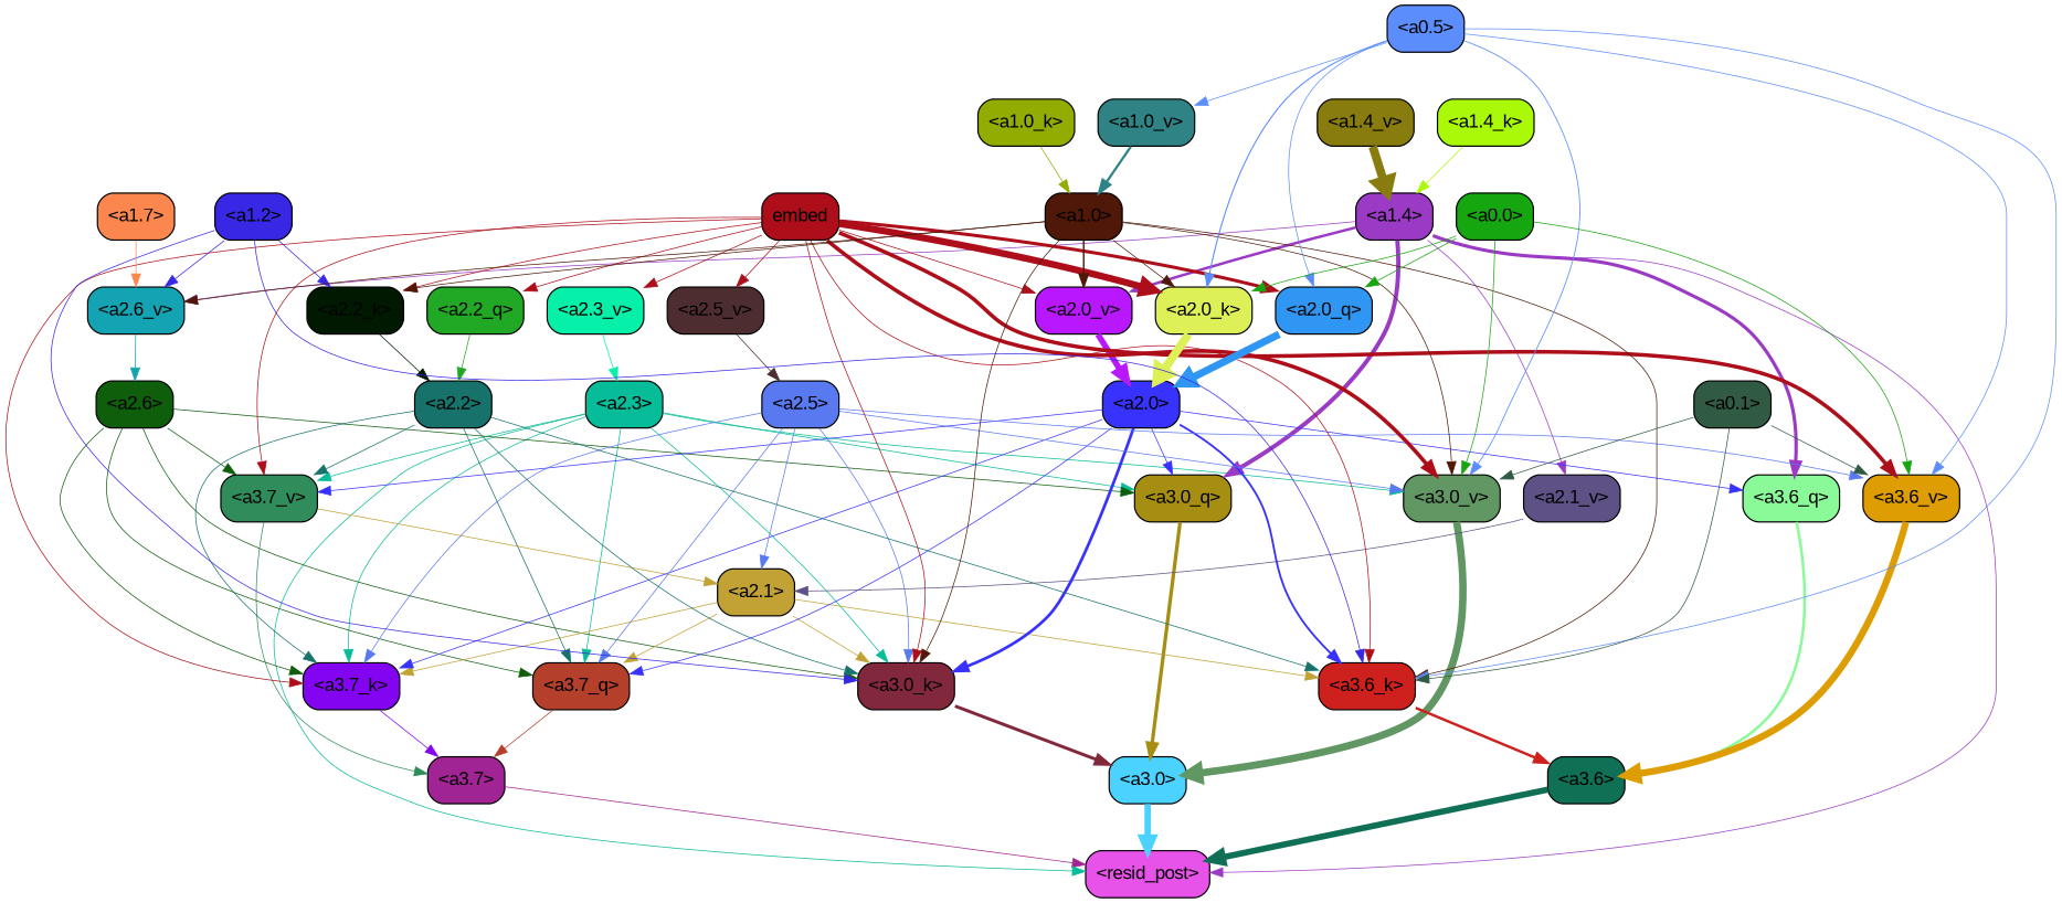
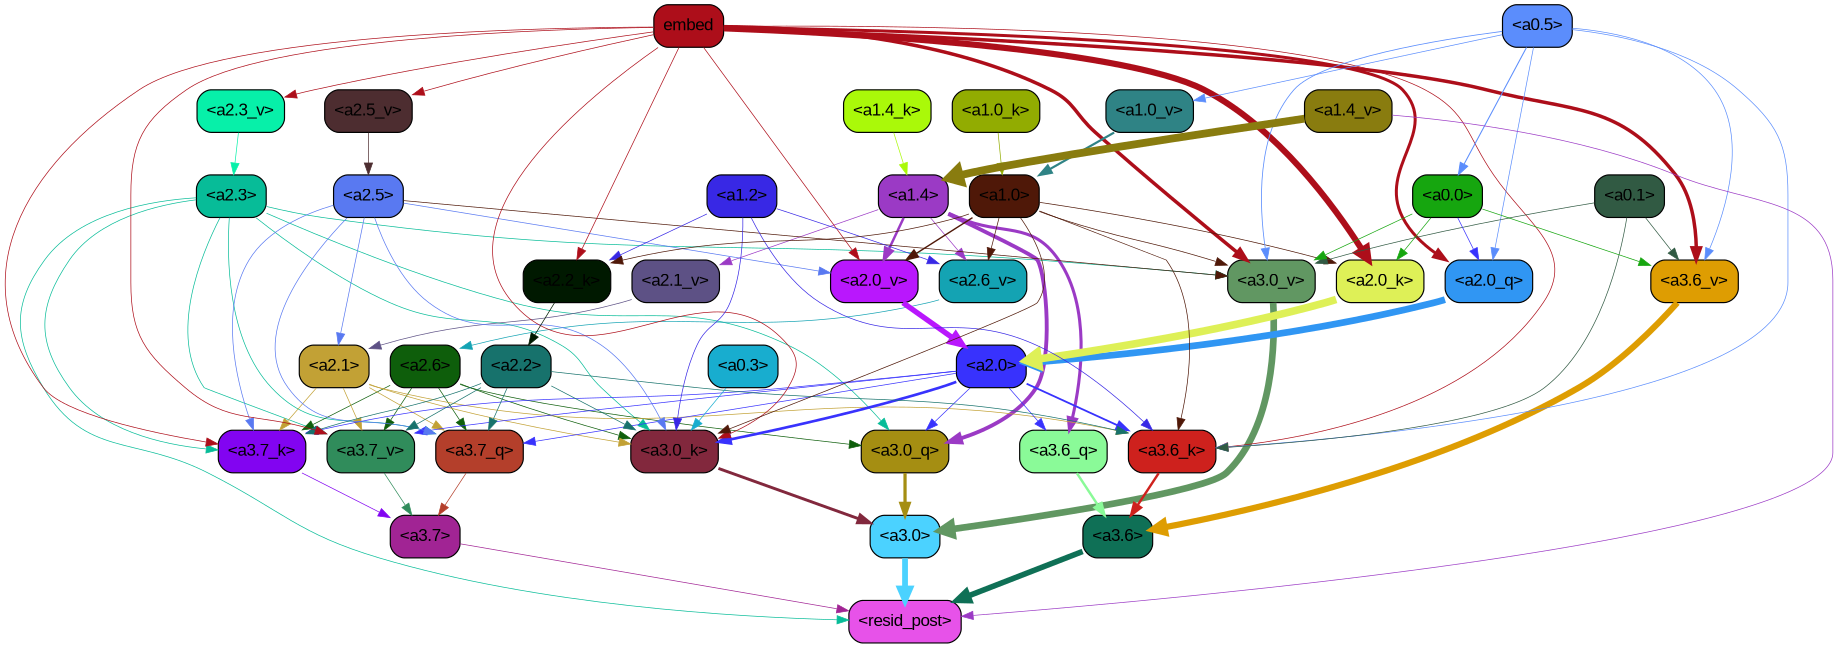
  strict digraph {
    fontname="Liberation Sans"
    splines=true
    node [color=black fontname="Liberation Sans" shape=box style="filled, rounded"]
    edge [color="#ad0e1a" fontname="Liberation Sans" penwidth=0.6]
    "<a3.7>" [fillcolor="#a12494"]
    "<resid_post>" [fillcolor="#e752e9"]
    "<a3.6>" [fillcolor="#0f7056"]
    "<a3.0>" [fillcolor="#4bd2ff"]
    "<a2.3>" [fillcolor="#07bc98"]
    "<a3.7_q>" [fillcolor="#b43f2b"]
    "<a3.0_q>" [fillcolor="#a58e12"]
    "<a3.7_k>" [fillcolor="#8204f1"]
    "<a3.0_k>" [fillcolor="#82283d"]
    "<a3.7_v>" [fillcolor="#308c5b"]
    "<a3.0_v>" [fillcolor="#619762"]
    "<a1.4>" [fillcolor="#9b3ac5"]
    "<a3.6_q>" [fillcolor="#8afa98"]
    "<a2.6_v>" [fillcolor="#14a3b3"]
    "<a2.1_v>" [fillcolor="#5d5185"]
    "<a2.0_v>" [fillcolor="#b917fd"]
    "<a2.6>" [fillcolor="#0e5e0b"]
    "<a2.1>" [fillcolor="#c2a135"]
    "<a2.0>" [fillcolor="#3832fd"]
    "<a3.6_k>" [fillcolor="#ce211d"]
    "<a3.6_v>" [fillcolor="#de9d02"]
    "<a2.5>" [fillcolor="#5979f1"]
    "<a2.2>" [fillcolor="#17726c"]
    embed [fillcolor="#ad0e1a"]
-   "<a2.2_q>" [fillcolor="#21a825"]
    "<a2.0_q>" [fillcolor="#3096f3"]
    "<a2.2_k>" [fillcolor="#001900"]
    "<a2.0_k>" [fillcolor="#def057"]
    "<a2.5_v>" [fillcolor="#4d2d30"]
    "<a2.3_v>" [fillcolor="#07f0a9"]
    "<a1.2>" [fillcolor="#3828e5"]
    "<a1.0>" [fillcolor="#4f1808"]
    "<a0.5>" [fillcolor="#5b8dfc"]
    "<a1.0_v>" [fillcolor="#2f8385"]
    "<a0.1>" [fillcolor="#315a43"]
+   "<a0.3>" [fillcolor="#18adcf"]
    "<a0.0>" [fillcolor="#16a60f"]
-   "<a1.7>" [fillcolor="#fb874e"]
    "<a1.4_k>" [fillcolor="#aaf909"]
    "<a1.0_k>" [fillcolor="#92ac01"]
    "<a1.4_v>" [fillcolor="#897c0f"]
    "<a3.7>" -> "<resid_post>" [color="#a12494"]
    "<a3.6>" -> "<resid_post>" [color="#0f7056" penwidth=4.753257989883423]
    "<a3.0>" -> "<resid_post>" [color="#4bd2ff" penwidth=4.90053927898407]
    "<a2.3>" -> "<resid_post>" [color="#07bc98"]
    "<a2.3>" -> "<a3.7_q>" [color="#07bc98"]
    "<a2.3>" -> "<a3.0_q>" [color="#07bc98"]
    "<a2.3>" -> "<a3.7_k>" [color="#07bc98"]
    "<a2.3>" -> "<a3.0_k>" [color="#07bc98"]
    "<a2.3>" -> "<a3.7_v>" [color="#07bc98"]
    "<a2.3>" -> "<a3.0_v>" [color="#07bc98"]
    "<a3.7_q>" -> "<a3.7>" [color="#b43f2b"]
    "<a3.0_q>" -> "<a3.0>" [color="#a58e12" penwidth=2.7421876192092896]
    "<a3.7_k>" -> "<a3.7>" [color="#8204f1"]
    "<a3.0_k>" -> "<a3.0>" [color="#82283d" penwidth=2.476402521133423]
    "<a3.7_v>" -> "<a3.7>" [color="#308c5b"]
    "<a3.0_v>" -> "<a3.0>" [color="#619762" penwidth=5.652270674705505]
-   "<a1.4>" -> "<resid_post>" [color="#9b3ac5"]
+   "<a1.4_v>" -> "<resid_post>" [color="#9b3ac5"]
    "<a1.4>" -> "<a3.0_q>" [color="#9b3ac5" penwidth=3.2779015004634857]
    "<a1.4>" -> "<a3.6_q>" [color="#9b3ac5" penwidth=2.6043437719345093]
    "<a1.4>" -> "<a2.6_v>" [color="#9b3ac5"]
    "<a1.4>" -> "<a2.1_v>" [color="#9b3ac5"]
    "<a1.4>" -> "<a2.0_v>" [color="#9b3ac5" penwidth=2.089712530374527]
    "<a3.6_q>" -> "<a3.6>" [color="#8afa98" penwidth=2.091020345687866]
    "<a2.6_v>" -> "<a2.6>" [color="#14a3b3"]
    "<a2.1_v>" -> "<a2.1>" [color="#5d5185"]
    "<a2.0_v>" -> "<a2.0>" [color="#b917fd" penwidth=4.569358706474304]
    "<a2.6>" -> "<a3.7_q>" [color="#0e5e0b"]
    "<a2.6>" -> "<a3.0_q>" [color="#0e5e0b"]
    "<a2.6>" -> "<a3.7_k>" [color="#0e5e0b"]
    "<a2.6>" -> "<a3.0_k>" [color="#0e5e0b"]
    "<a2.6>" -> "<a3.7_v>" [color="#0e5e0b"]
    "<a2.1>" -> "<a3.7_q>" [color="#c2a135"]
    "<a2.1>" -> "<a3.7_k>" [color="#c2a135"]
    "<a2.1>" -> "<a3.0_k>" [color="#c2a135"]
-   "<a3.7_v>" -> "<a2.1>" [color="#c2a135"]
+   "<a2.1>" -> "<a3.7_v>" [color="#c2a135"]
    "<a2.1>" -> "<a3.6_k>" [color="#c2a135"]
    "<a2.0>" -> "<a3.7_q>" [color="#3832fd"]
    "<a2.0>" -> "<a3.0_q>" [color="#3832fd"]
    "<a2.0>" -> "<a3.7_k>" [color="#3832fd"]
    "<a2.0>" -> "<a3.0_k>" [color="#3832fd" penwidth=2.2551413774490356]
    "<a2.0>" -> "<a3.7_v>" [color="#3832fd"]
    "<a2.0>" -> "<a3.6_q>" [color="#3832fd"]
    "<a2.0>" -> "<a3.6_k>" [color="#3832fd" penwidth=1.5290023684501648]
    "<a3.6_k>" -> "<a3.6>" [color="#ce211d" penwidth=2.048597991466522]
    "<a3.6_v>" -> "<a3.6>" [color="#de9d02" penwidth=5.2550448179244995]
    "<a2.5>" -> "<a3.7_q>" [color="#5979f1"]
    "<a2.5>" -> "<a3.7_k>" [color="#5979f1"]
    "<a2.5>" -> "<a3.0_k>" [color="#5979f1"]
-   "<a2.5>" -> "<a3.0_v>" [color="#5979f1"]
+   "<a2.5>" -> "<a3.0_v>" [color="#4f1808"]
    "<a2.5>" -> "<a2.1>" [color="#5979f1"]
-   "<a2.5>" -> "<a3.6_v>" [color="#5979f1"]
+   "<a2.5>" -> "<a2.0_v>" [color="#5979f1"]
    "<a2.2>" -> "<a3.7_q>" [color="#17726c"]
    "<a2.2>" -> "<a3.7_k>" [color="#17726c"]
    "<a2.2>" -> "<a3.0_k>" [color="#17726c"]
    "<a2.2>" -> "<a3.7_v>" [color="#17726c"]
    "<a2.2>" -> "<a3.6_k>" [color="#17726c"]
    embed -> "<a3.7_k>"
    embed -> "<a3.0_k>"
    embed -> "<a3.7_v>"
    embed -> "<a3.0_v>" [penwidth=2.972973108291626]
    embed -> "<a2.0_v>"
    embed -> "<a3.6_k>"
    embed -> "<a3.6_v>" [penwidth=2.9556376338005066]
-   embed -> "<a2.2_q>"
    embed -> "<a2.0_q>" [penwidth=2.540744114667177]
    embed -> "<a2.2_k>"
    embed -> "<a2.0_k>" [penwidth=5.233989953994751]
    embed -> "<a2.5_v>"
    embed -> "<a2.3_v>"
-   "<a2.2_q>" -> "<a2.2>" [color="#21a825"]
    "<a2.0_q>" -> "<a2.0>" [color="#3096f3" penwidth=5.6763341426849365]
    "<a2.2_k>" -> "<a2.2>" [color="#001900"]
    "<a2.0_k>" -> "<a2.0>" [color="#def057" penwidth=6.450865745544434]
    "<a2.5_v>" -> "<a2.5>" [color="#4d2d30"]
    "<a2.3_v>" -> "<a2.3>" [color="#07f0a9"]
    "<a1.2>" -> "<a3.0_k>" [color="#3828e5"]
    "<a1.2>" -> "<a2.6_v>" [color="#3828e5"]
    "<a1.2>" -> "<a3.6_k>" [color="#3828e5"]
    "<a1.2>" -> "<a2.2_k>" [color="#3828e5"]
    "<a1.0>" -> "<a3.0_k>" [color="#4f1808"]
    "<a1.0>" -> "<a3.0_v>" [color="#4f1808"]
    "<a1.0>" -> "<a2.6_v>" [color="#4f1808"]
    "<a1.0>" -> "<a2.0_v>" [color="#4f1808" penwidth=1.1915444135665894]
    "<a1.0>" -> "<a3.6_k>" [color="#4f1808"]
    "<a1.0>" -> "<a2.2_k>" [color="#4f1808"]
    "<a1.0>" -> "<a2.0_k>" [color="#4f1808"]
    "<a0.5>" -> "<a3.0_v>" [color="#5b8dfc" penwidth=0.6790935099124908]
    "<a0.5>" -> "<a3.6_k>" [color="#5b8dfc"]
    "<a0.5>" -> "<a3.6_v>" [color="#5b8dfc"]
    "<a0.5>" -> "<a2.0_q>" [color="#5b8dfc"]
-   "<a0.5>" -> "<a2.0_k>" [color="#5b8dfc" penwidth=0.8868831396102905]
+   "<a0.5>" -> "<a0.0>" [color="#5b8dfc" penwidth=0.8868831396102905]
    "<a0.5>" -> "<a1.0_v>" [color="#5b8dfc"]
    "<a1.0_v>" -> "<a1.0>" [color="#2f8385" penwidth=1.862385869026184]
    "<a0.1>" -> "<a3.0_v>" [color="#315a43"]
    "<a0.1>" -> "<a3.6_k>" [color="#315a43"]
    "<a0.1>" -> "<a3.6_v>" [color="#315a43"]
+   "<a0.3>" -> "<a3.0_k>" [color="#18adcf"]
    "<a0.0>" -> "<a3.0_v>" [color="#16a60f"]
    "<a0.0>" -> "<a3.6_v>" [color="#16a60f"]
-   "<a0.0>" -> "<a2.0_q>" [color="#16a60f"]
+   "<a0.0>" -> "<a2.0_q>" [color="#3832fd"]
    "<a0.0>" -> "<a2.0_k>" [color="#16a60f"]
-   "<a1.7>" -> "<a2.6_v>" [color="#fb874e"]
    "<a1.4_k>" -> "<a1.4>" [color="#aaf909"]
    "<a1.0_k>" -> "<a1.0>" [color="#92ac01"]
    "<a1.4_v>" -> "<a1.4>" [color="#897c0f" penwidth=6.609479665756226]
  }
